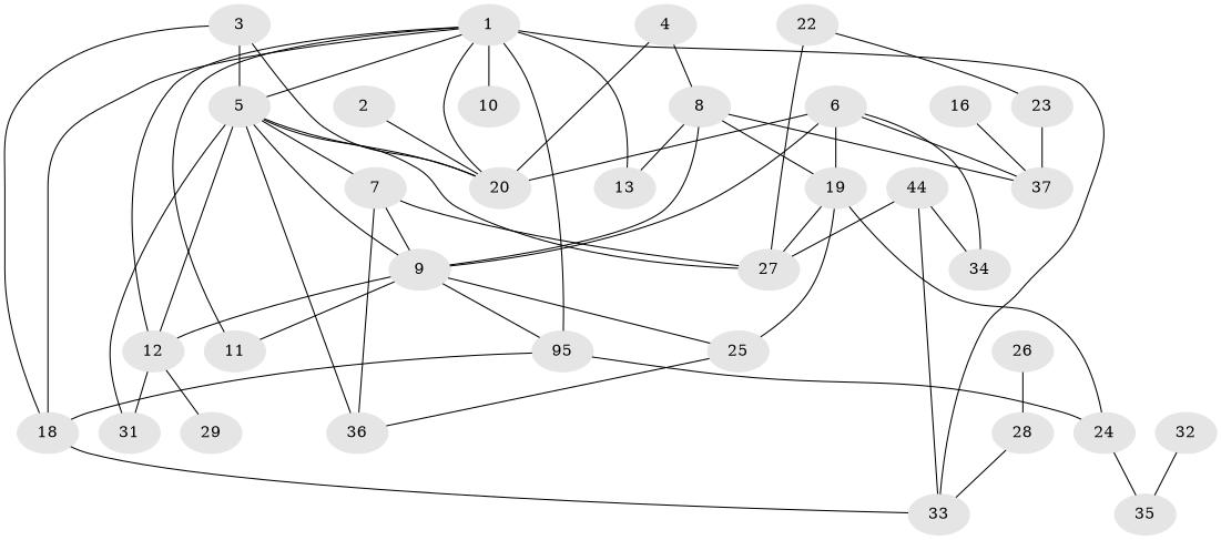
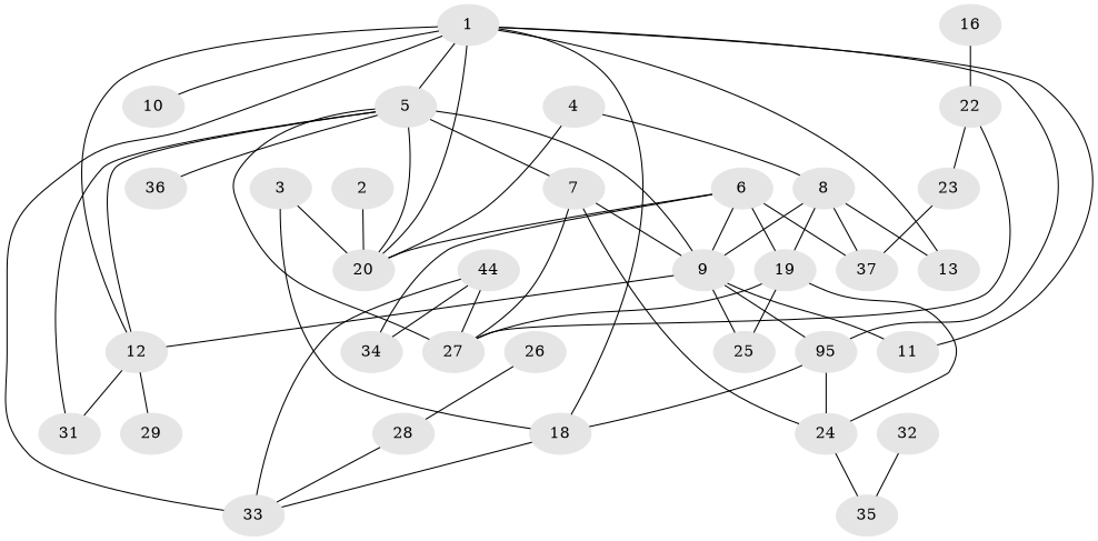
  graph {
    node [color=gray90 style=filled]
    edge [weight=1.0]
    1
    5
    10
    11
    12
    13
    n7 [label=95]
    18
    20
    33
    9
    7
    27
    31
    36
    25
    29
    24
    2
    3
    4
    8
    19
    37
    6
    34
    n27 [label=44]
    35
    16
    22
    23
    26
    28
    32
    1 -- 5 [weight=2.0]
    1 -- 10 [weight=3.0]
    1 -- 11 [weight=2.0]
    1 -- 12
    1 -- 13 [weight=2.0]
    1 -- n7 [weight=2.0]
    1 -- 18
    1 -- 20
    1 -- 33
    5 -- 12
    5 -- 20
    5 -- 9 [weight=2.0]
    5 -- 7
    5 -- 27
    5 -- 31
    5 -- 36
    12 -- 31
    12 -- 29
    n7 -- 18
    n7 -- 24
    18 -- 33
    9 -- 11
    9 -- 12
    9 -- n7
    9 -- 25
    7 -- 9 [weight=2.0]
    7 -- 27
-   7 -- 36
-   25 -- 36
+   7 -- 24
    24 -- 35
    2 -- 20
-   3 -- 5
    3 -- 18
    3 -- 20
    4 -- 20
    4 -- 8
    8 -- 13
    8 -- 9
    8 -- 19
    8 -- 37
    19 -- 27
    19 -- 25 [weight=2.0]
    19 -- 24
    6 -- 20
    6 -- 9 [weight=2.0]
    6 -- 19
    6 -- 37
    6 -- 34
    n27 -- 33
    n27 -- 27
    n27 -- 34
-   16 -- 37
+   16 -- 22
    22 -- 27
    22 -- 23
    23 -- 37
    26 -- 28
    28 -- 33
    32 -- 35
  }
